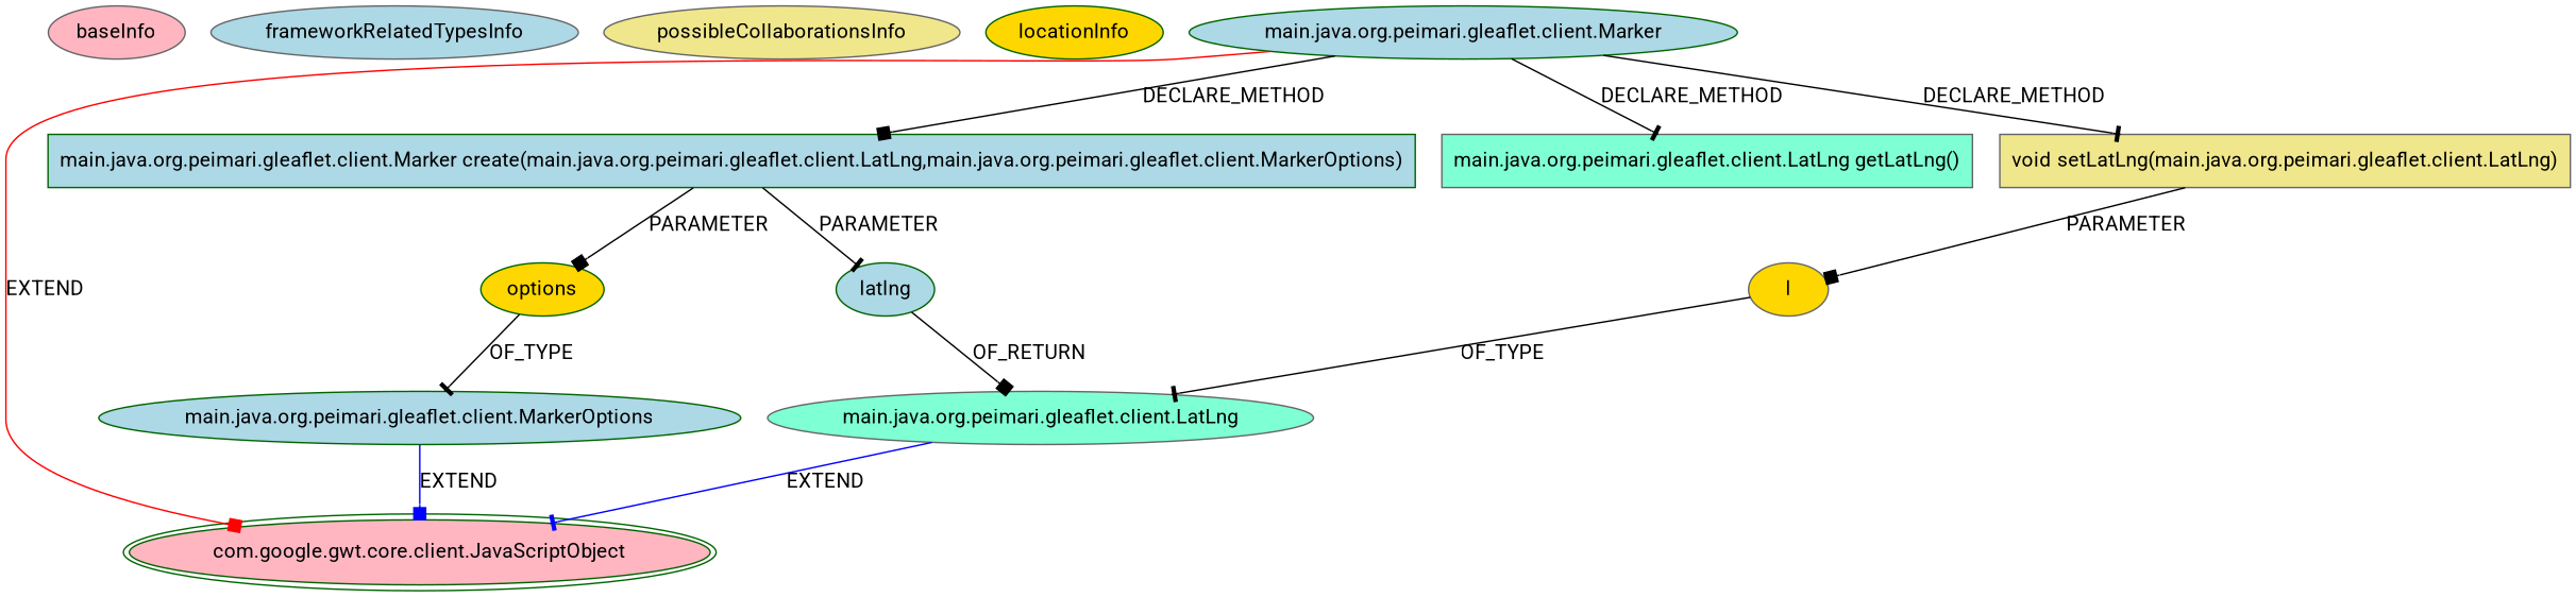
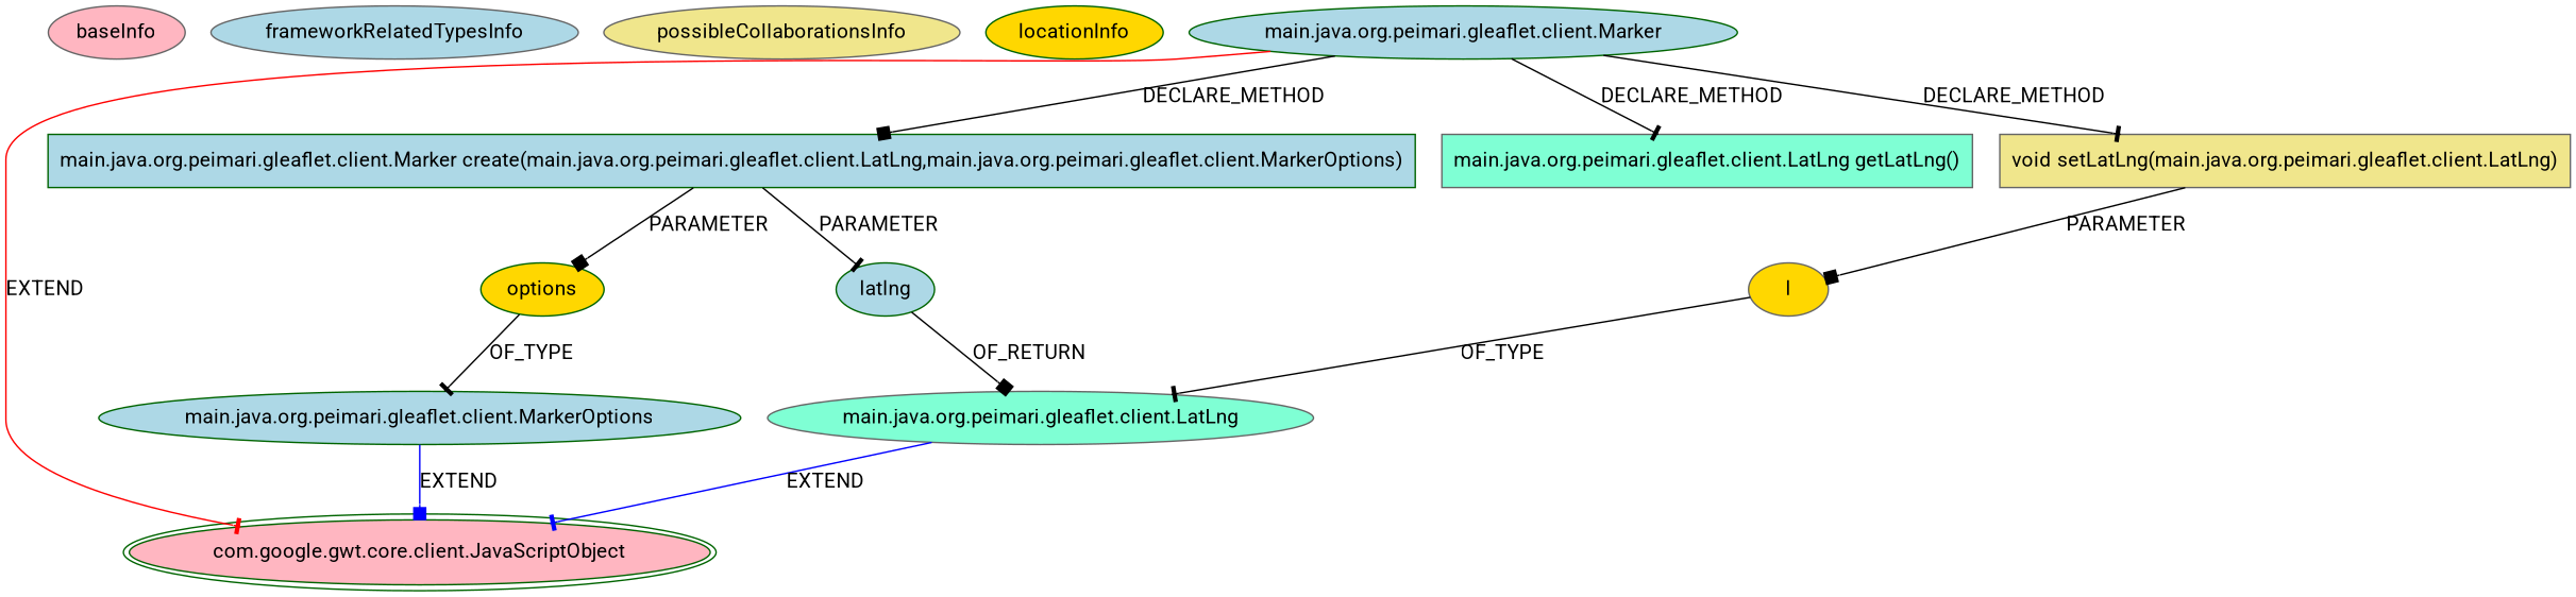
  digraph {
    fontname=Roboto
    node [color=gray40 fillcolor=lightblue fontname=Roboto style=filled isFrameworkType=false]
    edge [arrowhead=tee fontname=Roboto]
    baseInfo [category=extension_graph fillcolor=lightpink graphId=4096 isAnonymous=false possibleRelation=true isFrameworkType=""]
    frameworkRelatedTypesInfo [0="com.google.gwt.core.client.JavaScriptObject" isFrameworkType=""]
    possibleCollaborationsInfo [0="4096~CLIENT_METHOD_DECLARATION-PARAMETER_DECLARATION-CLIENT_METHOD_DECLARATION-RETURN_TYPE-CLIENT_METHOD_DECLARATION-PARAMETER_DECLARATION-~com.google.gwt.core.client.JavaScriptObject ~com.google.gwt.core.client.JavaScriptObject ~false~false" 1="4096~CLIENT_METHOD_DECLARATION-PARAMETER_DECLARATION-~com.google.gwt.core.client.JavaScriptObject ~com.google.gwt.core.client.JavaScriptObject ~false~false" fillcolor=khaki isFrameworkType=""]
    locationInfo [color=darkgreen contextSignature=Marker filePath="/mstahv-g-leaflet/g-leaflet-master/src/main/java/org/peimari/gleaflet/client/Marker.java" fillcolor=gold graphId=4096 projectName="mstahv-g-leaflet" isFrameworkType=""]
    n5 [color=darkgreen label="main.java.org.peimari.gleaflet.client.Marker" vertexType=ROOT_CLIENT_CLASS_DECLARATION]
    n6 [color=darkgreen fillcolor=lightpink isFrameworkType=true label="com.google.gwt.core.client.JavaScriptObject" peripheries=2 vertexType=FRAMEWORK_CLASS_TYPE]
    n7 [color=darkgreen label="main.java.org.peimari.gleaflet.client.Marker create(main.java.org.peimari.gleaflet.client.LatLng,main.java.org.peimari.gleaflet.client.MarkerOptions)" shape=box vertexType=CLIENT_METHOD_DECLARATION]
    n8 [fillcolor=aquamarine label="main.java.org.peimari.gleaflet.client.LatLng getLatLng()" shape=box vertexType=CLIENT_METHOD_DECLARATION]
    n9 [fillcolor=khaki label="void setLatLng(main.java.org.peimari.gleaflet.client.LatLng)" shape=box vertexType=CLIENT_METHOD_DECLARATION]
    n10 [color=darkgreen label=latlng vertexType=PARAMETER_DECLARATION]
    n11 [color=darkgreen fillcolor=gold label=options vertexType=PARAMETER_DECLARATION]
    n12 [fillcolor=gold label=l vertexType=PARAMETER_DECLARATION]
    n13 [fillcolor=aquamarine label="main.java.org.peimari.gleaflet.client.LatLng" vertexType=REFERENCE_CLIENT_CLASS_DECLARATION]
    n14 [color=darkgreen label="main.java.org.peimari.gleaflet.client.MarkerOptions" vertexType=REFERENCE_CLIENT_CLASS_DECLARATION]
-   n5 -> n6 [arrowhead=box color=red label=EXTEND]
+   n5 -> n6 [color=red label=EXTEND]
    n5 -> n7 [arrowhead=box label=DECLARE_METHOD]
    n5 -> n8 [label=DECLARE_METHOD]
    n5 -> n9 [label=DECLARE_METHOD]
    n7 -> n10 [label=PARAMETER]
    n7 -> n11 [arrowhead=box label=PARAMETER]
    n9 -> n12 [arrowhead=box label=PARAMETER]
    n10 -> n13 [arrowhead=box label=OF_RETURN]
    n11 -> n14 [label=OF_TYPE]
    n12 -> n13 [label=OF_TYPE]
    n13 -> n6 [color=blue label=EXTEND]
    n14 -> n6 [arrowhead=box color=blue label=EXTEND]
  }
